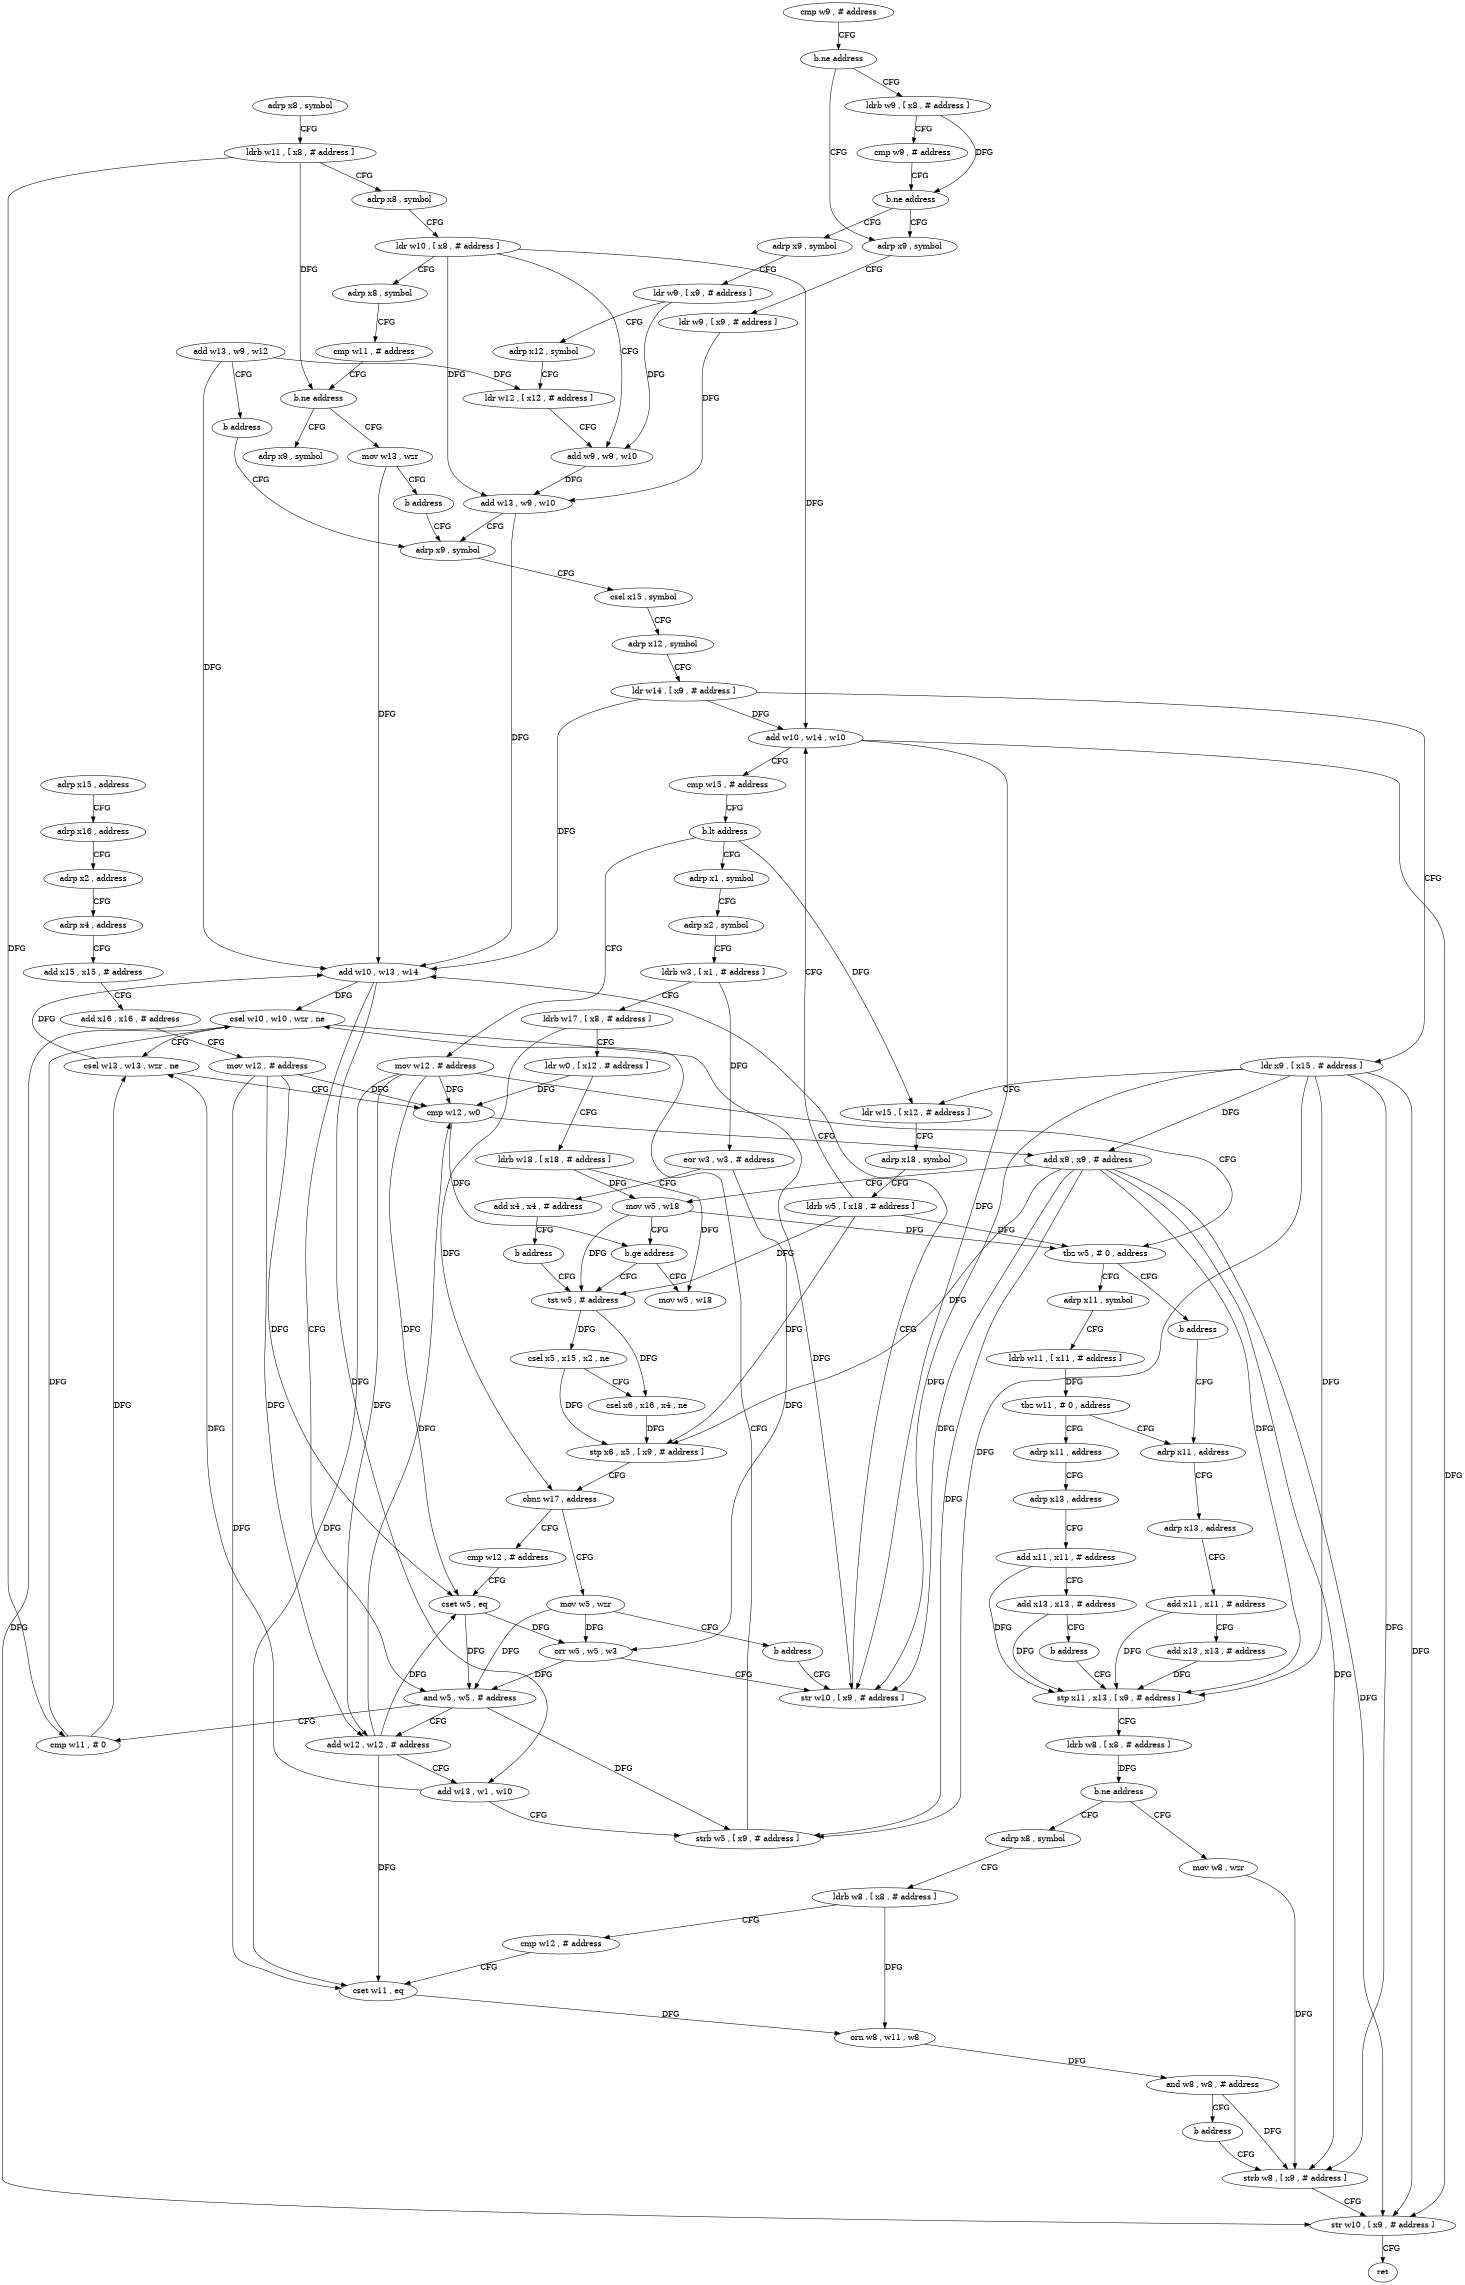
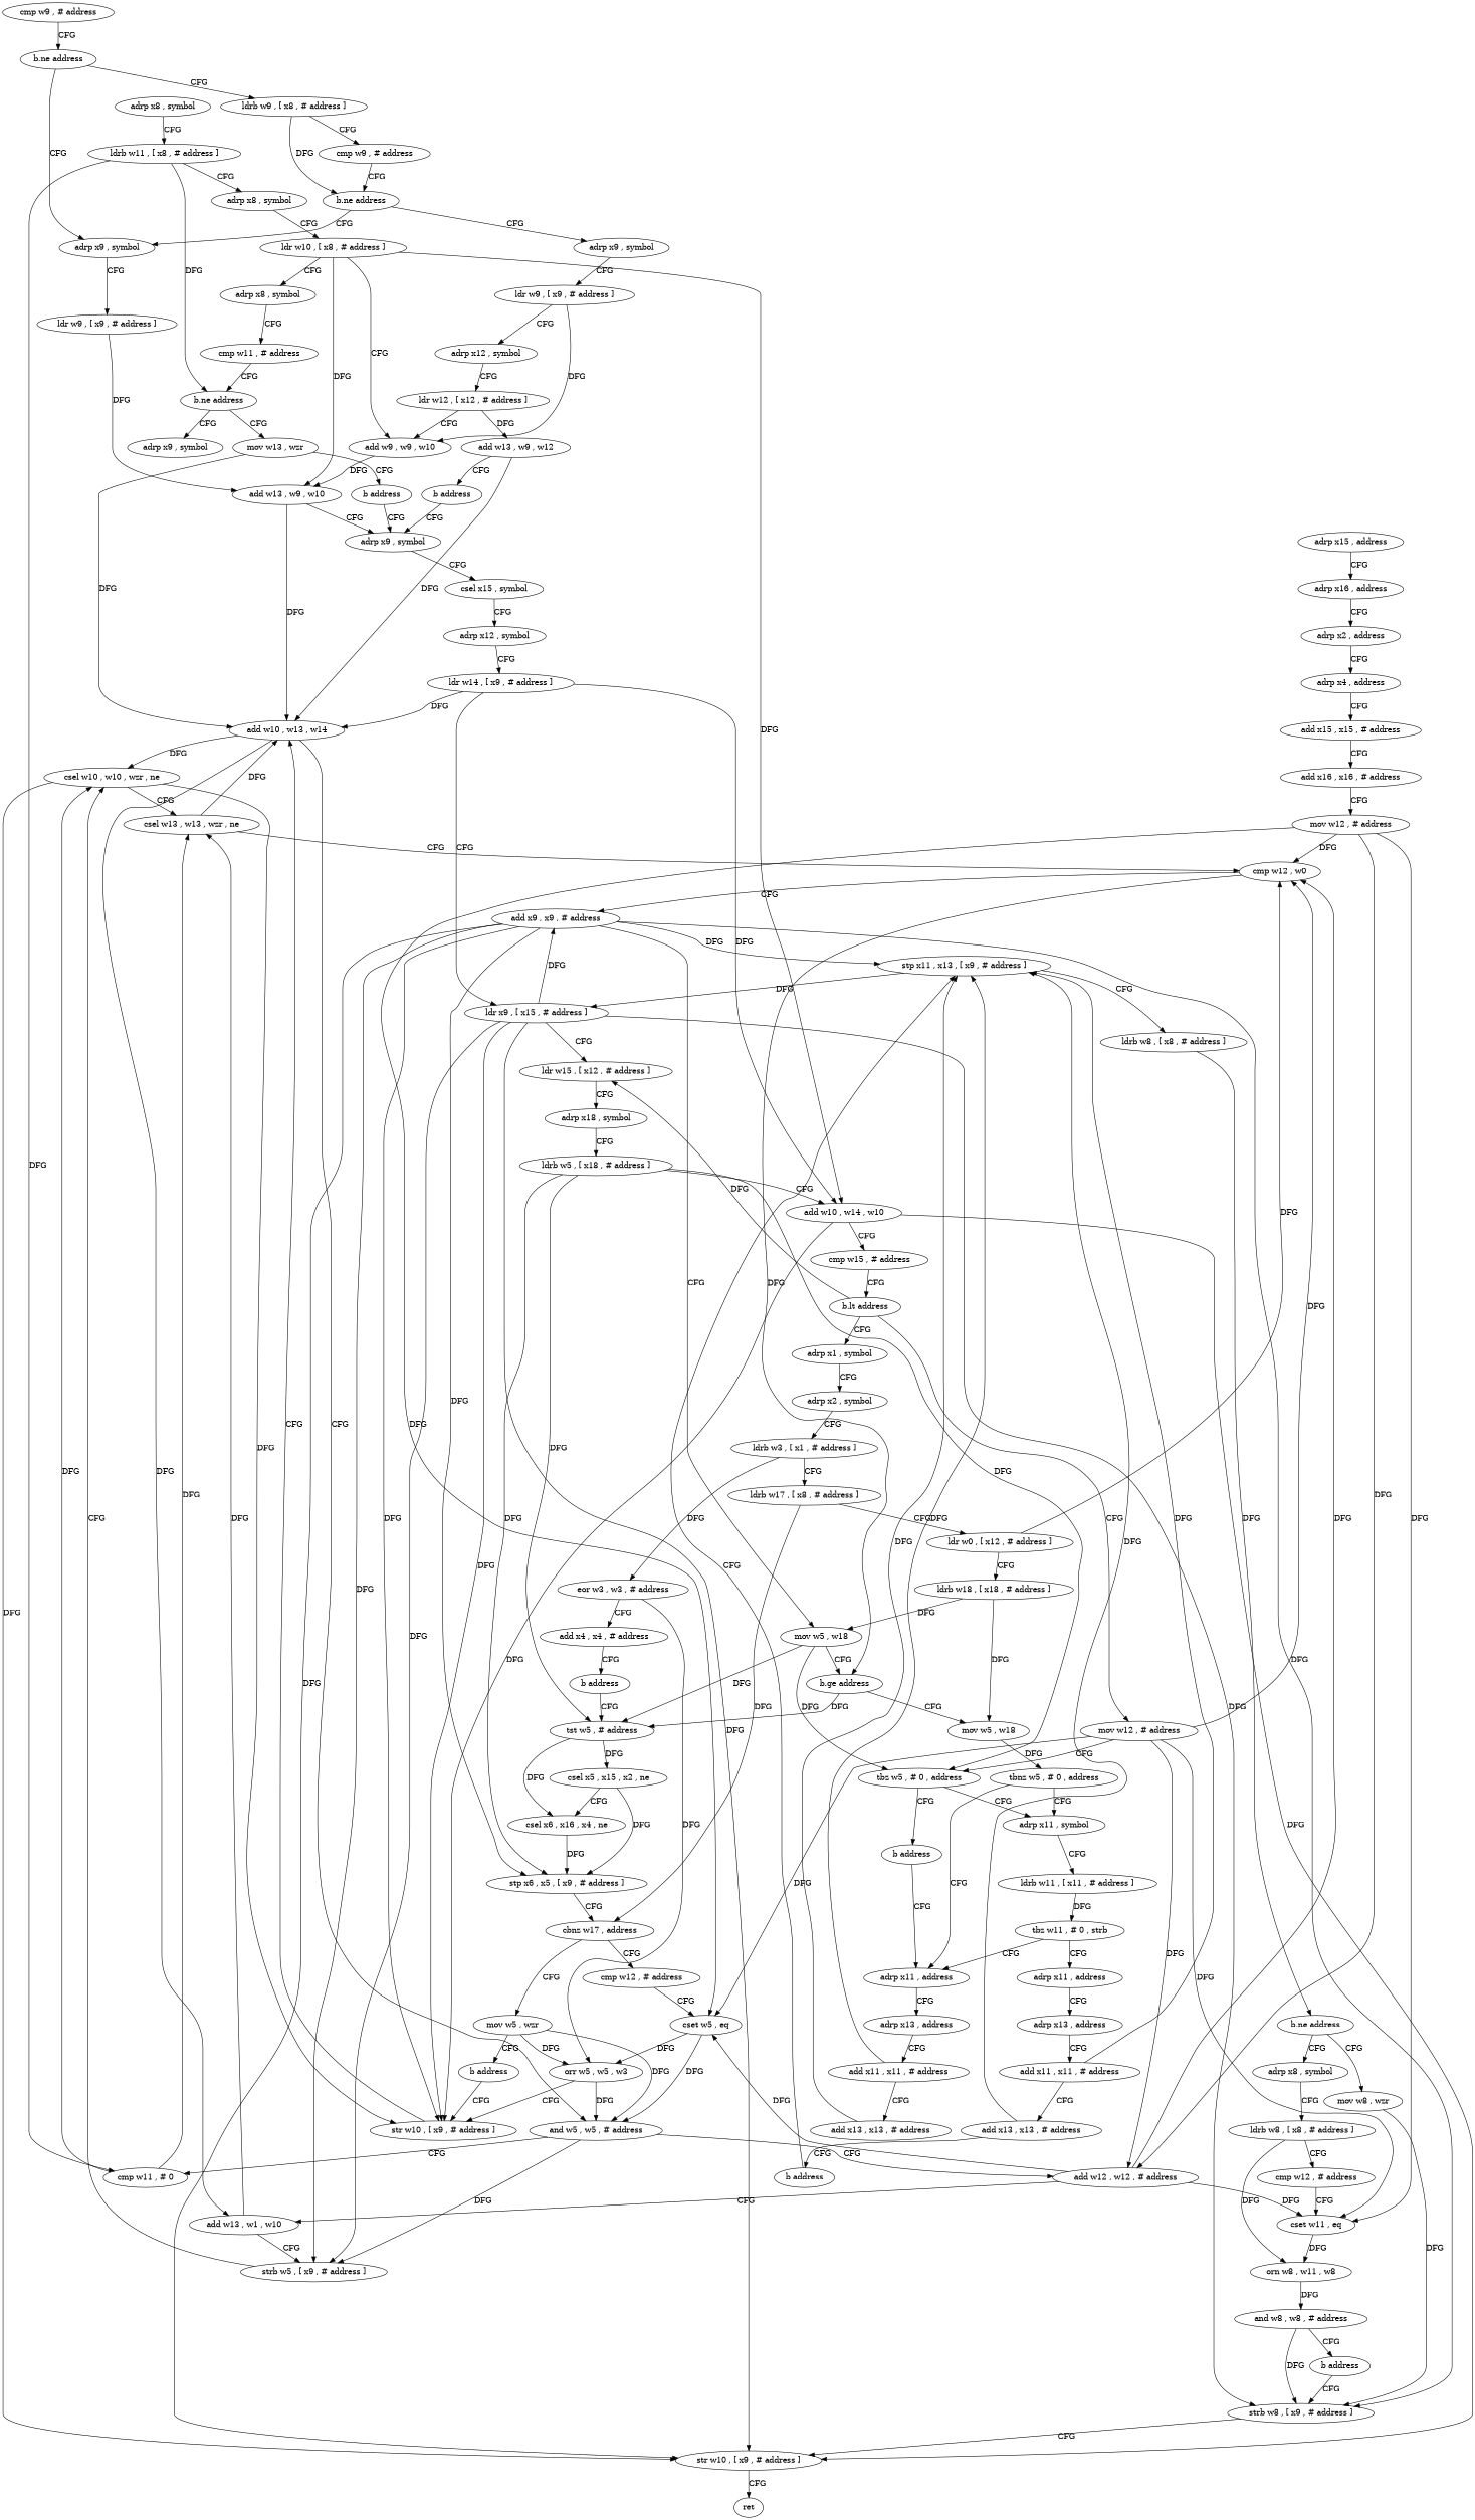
  digraph {
    n1 [label="adrp x8 , symbol"]
    n2 [label="ldrb w11 , [ x8 , # address ]"]
    n3 [label="adrp x8 , symbol"]
    n4 [label="b.ne address"]
    n5 [label="cmp w11 , # 0"]
    n6 [label="ldr w10 , [ x8 , # address ]"]
    n7 [label="mov w13 , wzr"]
    n8 [label="adrp x9 , symbol"]
    n9 [label="csel w10 , w10 , wzr , ne"]
    n10 [label="csel w13 , w13 , wzr , ne"]
    n11 [label="adrp x8 , symbol"]
    n12 [label="add w10 , w14 , w10"]
    n13 [label="add w13 , w9 , w10"]
    n14 [label="add w9 , w9 , w10"]
    n15 [label="cmp w11 , # address"]
    n16 [label="str w10 , [ x9 , # address ]"]
    n17 [label="str w10 , [ x9 , # address ]"]
    n18 [label="cmp w15 , # address"]
    n19 [label="add w10 , w13 , w14"]
    n20 [label="adrp x9 , symbol"]
    n21 [label="b address"]
    n22 [label="add w13 , w1 , w10"]
    n23 [label="and w5 , w5 , # address"]
    n24 [label="csel x15 , symbol"]
    n25 [label="adrp x12 , symbol"]
    n26 [label="cmp w9 , # address"]
    n27 [label="b.ne address"]
    n28 [label="adrp x9 , symbol"]
    n29 [label="ldrb w9 , [ x8 , # address ]"]
    n30 [label="ldr w9 , [ x9 , # address ]"]
    n31 [label="cmp w9 , # address"]
    n32 [label="b.ne address"]
    n33 [label="adrp x9 , symbol"]
    n34 [label="ldr w14 , [ x9 , # address ]"]
    n35 [label="ldr x9 , [ x15 , # address ]"]
    n36 [label="ldr w15 , [ x12 , # address ]"]
    n37 [label="stp x11 , x13 , [ x9 , # address ]"]
    n38 [label="strb w8 , [ x9 , # address ]"]
    n39 [label="strb w5 , [ x9 , # address ]"]
    n40 [label="add x9 , x9 , # address"]
    n41 [label="adrp x18 , symbol"]
    n42 [label="stp x6 , x5 , [ x9 , # address ]"]
    n43 [label="cbnz w17 , address"]
    n44 [label="ldrb w8 , [ x8 , # address ]"]
    n45 [label="mov w5 , w18"]
    n46 [label=ret]
    n47 [label="ldrb w5 , [ x18 , # address ]"]
    n48 [label="b.lt address"]
    n49 [label="mov w12 , # address"]
    n50 [label="adrp x1 , symbol"]
    n51 [label="tbz w5 , # 0 , address"]
    n52 [label="tst w5 , # address"]
    n53 [label="adrp x11 , symbol"]
    n54 [label="b address"]
    n55 [label="csel x5 , x15 , x2 , ne"]
    n56 [label="csel x6 , x16 , x4 , ne"]
    n57 [label="cset w5 , eq"]
    n58 [label="cset w11 , eq"]
    n59 [label="add w12 , w12 , # address"]
    n60 [label="cmp w12 , w0"]
    n61 [label="adrp x2 , symbol"]
    n62 [label="orr w5 , w5 , w3"]
    n63 [label="orn w8 , w11 , w8"]
    n64 [label="b.ge address"]
    n65 [label="ldrb w3 , [ x1 , # address ]"]
    n66 [label="ldr w9 , [ x9 , # address ]"]
    n67 [label="adrp x12 , symbol"]
    n68 [label="ldrb w11 , [ x11 , # address ]"]
    n69 [label="adrp x11 , address"]
-   n70 [label="tbz w11 , # 0 , address"]
+   n70 [label="tbz w11 , # 0 , strb"]
    n71 [label="adrp x13 , address"]
    n72 [label="ldrb w17 , [ x8 , # address ]"]
    n73 [label="eor w3 , w3 , # address"]
    n74 [label="ldr w0 , [ x12 , # address ]"]
    n75 [label="add x4 , x4 , # address"]
    n76 [label="ldrb w18 , [ x18 , # address ]"]
    n77 [label="cmp w12 , # address"]
    n78 [label="mov w5 , wzr"]
    n79 [label="mov w5 , w18"]
+   n80 [label="tbnz w5 , # 0 , address"]
    n81 [label="adrp x15 , address"]
    n82 [label="adrp x16 , address"]
    n83 [label="adrp x2 , address"]
    n84 [label="adrp x4 , address"]
    n85 [label="add x15 , x15 , # address"]
    n86 [label="add x16 , x16 , # address"]
    n87 [label="mov w12 , # address"]
    n88 [label="b address"]
    n89 [label="ldr w12 , [ x12 , # address ]"]
    n90 [label="add w13 , w9 , w12"]
    n91 [label="b address"]
    n92 [label="adrp x11 , address"]
    n93 [label="adrp x13 , address"]
    n94 [label="add x11 , x11 , # address"]
    n95 [label="add x11 , x11 , # address"]
    n96 [label="b address"]
    n97 [label="add x13 , x13 , # address"]
    n98 [label="b.ne address"]
    n99 [label="add x13 , x13 , # address"]
    n100 [label="b address"]
    n101 [label="mov w8 , wzr"]
    n102 [label="adrp x8 , symbol"]
    n103 [label="ldrb w8 , [ x8 , # address ]"]
    n104 [label="cmp w12 , # address"]
    n105 [label="and w8 , w8 , # address"]
    n106 [label="b address"]
    n1 -> n2 [label=CFG]
    n2 -> n3 [label=CFG]
    n2 -> n4 [label=DFG]
    n2 -> n5 [label=DFG]
    n3 -> n6 [label=CFG]
    n4 -> n7 [label=CFG]
    n4 -> n8 [label=CFG]
    n5 -> n9 [label=DFG]
    n5 -> n10 [label=DFG]
    n6 -> n11 [label=CFG]
    n6 -> n12 [label=DFG]
    n6 -> n13 [label=DFG]
    n6 -> n14 [label=CFG]
    n7 -> n19 [label=DFG]
    n7 -> n21 [label=CFG]
    n9 -> n10 [label=CFG]
    n9 -> n16 [label=DFG]
    n9 -> n17 [label=DFG]
    n10 -> n19 [label=DFG]
    n10 -> n60 [label=CFG]
    n11 -> n15 [label=CFG]
    n12 -> n16 [label=DFG]
    n12 -> n17 [label=DFG]
    n12 -> n18 [label=CFG]
    n13 -> n19 [label=DFG]
    n13 -> n20 [label=CFG]
    n14 -> n13 [label=DFG]
    n15 -> n4 [label=CFG]
    n16 -> n19 [label=CFG]
    n17 -> n46 [label=CFG]
    n18 -> n48 [label=CFG]
    n19 -> n9 [label=DFG]
    n19 -> n22 [label=DFG]
    n19 -> n23 [label=CFG]
    n20 -> n24 [label=CFG]
    n21 -> n20 [label=CFG]
    n22 -> n10 [label=DFG]
    n22 -> n39 [label=CFG]
    n23 -> n5 [label=CFG]
    n23 -> n39 [label=DFG]
    n23 -> n59 [label=CFG]
    n24 -> n25 [label=CFG]
    n25 -> n34 [label=CFG]
    n26 -> n27 [label=CFG]
    n27 -> n28 [label=CFG]
    n27 -> n29 [label=CFG]
    n28 -> n30 [label=CFG]
    n29 -> n31 [label=CFG]
    n29 -> n32 [label=DFG]
    n30 -> n13 [label=DFG]
    n31 -> n32 [label=CFG]
    n32 -> n28 [label=CFG]
    n32 -> n33 [label=CFG]
    n33 -> n66 [label=CFG]
    n34 -> n12 [label=DFG]
    n34 -> n19 [label=DFG]
    n34 -> n35 [label=CFG]
    n35 -> n16 [label=DFG]
    n35 -> n17 [label=DFG]
    n35 -> n36 [label=CFG]
-   n35 -> n37 [label=DFG]
+   n37 -> n35 [label=DFG]
    n35 -> n38 [label=DFG]
    n35 -> n39 [label=DFG]
    n35 -> n40 [label=DFG]
    n36 -> n41 [label=CFG]
    n37 -> n44 [label=CFG]
    n38 -> n17 [label=CFG]
    n39 -> n9 [label=CFG]
    n40 -> n16 [label=DFG]
    n40 -> n17 [label=DFG]
    n40 -> n37 [label=DFG]
    n40 -> n38 [label=DFG]
    n40 -> n39 [label=DFG]
    n40 -> n42 [label=DFG]
    n40 -> n45 [label=CFG]
    n41 -> n47 [label=CFG]
    n42 -> n43 [label=CFG]
    n43 -> n77 [label=CFG]
    n43 -> n78 [label=CFG]
    n44 -> n98 [label=DFG]
    n45 -> n51 [label=DFG]
    n45 -> n52 [label=DFG]
    n45 -> n64 [label=CFG]
    n47 -> n12 [label=CFG]
    n47 -> n42 [label=DFG]
    n47 -> n51 [label=DFG]
    n47 -> n52 [label=DFG]
    n48 -> n36 [label=DFG]
    n48 -> n49 [label=CFG]
    n48 -> n50 [label=CFG]
    n49 -> n51 [label=CFG]
    n49 -> n57 [label=DFG]
    n49 -> n58 [label=DFG]
    n49 -> n59 [label=DFG]
    n49 -> n60 [label=DFG]
    n50 -> n61 [label=CFG]
    n51 -> n53 [label=CFG]
    n51 -> n54 [label=CFG]
    n52 -> n55 [label=DFG]
    n52 -> n56 [label=DFG]
    n53 -> n68 [label=CFG]
    n54 -> n69 [label=CFG]
    n55 -> n42 [label=DFG]
    n55 -> n56 [label=CFG]
    n56 -> n42 [label=DFG]
    n57 -> n23 [label=DFG]
    n57 -> n62 [label=DFG]
    n58 -> n63 [label=DFG]
    n59 -> n22 [label=CFG]
    n59 -> n57 [label=DFG]
    n59 -> n58 [label=DFG]
    n59 -> n60 [label=DFG]
    n60 -> n40 [label=CFG]
    n60 -> n64 [label=DFG]
    n61 -> n65 [label=CFG]
    n62 -> n16 [label=CFG]
    n62 -> n23 [label=DFG]
    n63 -> n105 [label=DFG]
-   n64 -> n52 [label=CFG]
+   n64 -> n52 [label=DFG]
    n64 -> n79 [label=CFG]
    n65 -> n72 [label=CFG]
    n65 -> n73 [label=DFG]
    n66 -> n14 [label=DFG]
    n66 -> n67 [label=CFG]
    n67 -> n89 [label=CFG]
    n68 -> n70 [label=DFG]
    n69 -> n71 [label=CFG]
    n70 -> n69 [label=CFG]
    n70 -> n92 [label=CFG]
    n71 -> n94 [label=CFG]
    n72 -> n43 [label=DFG]
    n72 -> n74 [label=CFG]
    n73 -> n62 [label=DFG]
    n73 -> n75 [label=CFG]
    n74 -> n60 [label=DFG]
    n74 -> n76 [label=CFG]
    n75 -> n88 [label=CFG]
    n76 -> n45 [label=DFG]
    n76 -> n79 [label=DFG]
    n77 -> n57 [label=CFG]
    n78 -> n23 [label=DFG]
    n78 -> n62 [label=DFG]
    n78 -> n96 [label=CFG]
+   n79 -> n80 [label=DFG]
+   n80 -> n53 [label=CFG]
+   n80 -> n69 [label=CFG]
    n81 -> n82 [label=CFG]
    n82 -> n83 [label=CFG]
    n83 -> n84 [label=CFG]
    n84 -> n85 [label=CFG]
    n85 -> n86 [label=CFG]
    n86 -> n87 [label=CFG]
    n87 -> n57 [label=DFG]
    n87 -> n58 [label=DFG]
    n87 -> n59 [label=DFG]
    n87 -> n60 [label=DFG]
    n88 -> n52 [label=CFG]
    n89 -> n14 [label=CFG]
-   n90 -> n89 [label=DFG]
+   n89 -> n90 [label=DFG]
    n90 -> n19 [label=DFG]
    n90 -> n91 [label=CFG]
    n91 -> n20 [label=CFG]
    n92 -> n93 [label=CFG]
    n93 -> n95 [label=CFG]
    n94 -> n37 [label=DFG]
    n94 -> n97 [label=CFG]
    n95 -> n37 [label=DFG]
    n95 -> n99 [label=CFG]
    n96 -> n16 [label=CFG]
    n97 -> n37 [label=DFG]
    n98 -> n101 [label=CFG]
    n98 -> n102 [label=CFG]
    n99 -> n37 [label=DFG]
    n99 -> n100 [label=CFG]
    n100 -> n37 [label=CFG]
    n101 -> n38 [label=DFG]
    n102 -> n103 [label=CFG]
    n103 -> n63 [label=DFG]
    n103 -> n104 [label=CFG]
    n104 -> n58 [label=CFG]
    n105 -> n38 [label=DFG]
    n105 -> n106 [label=CFG]
    n106 -> n38 [label=CFG]
  }
